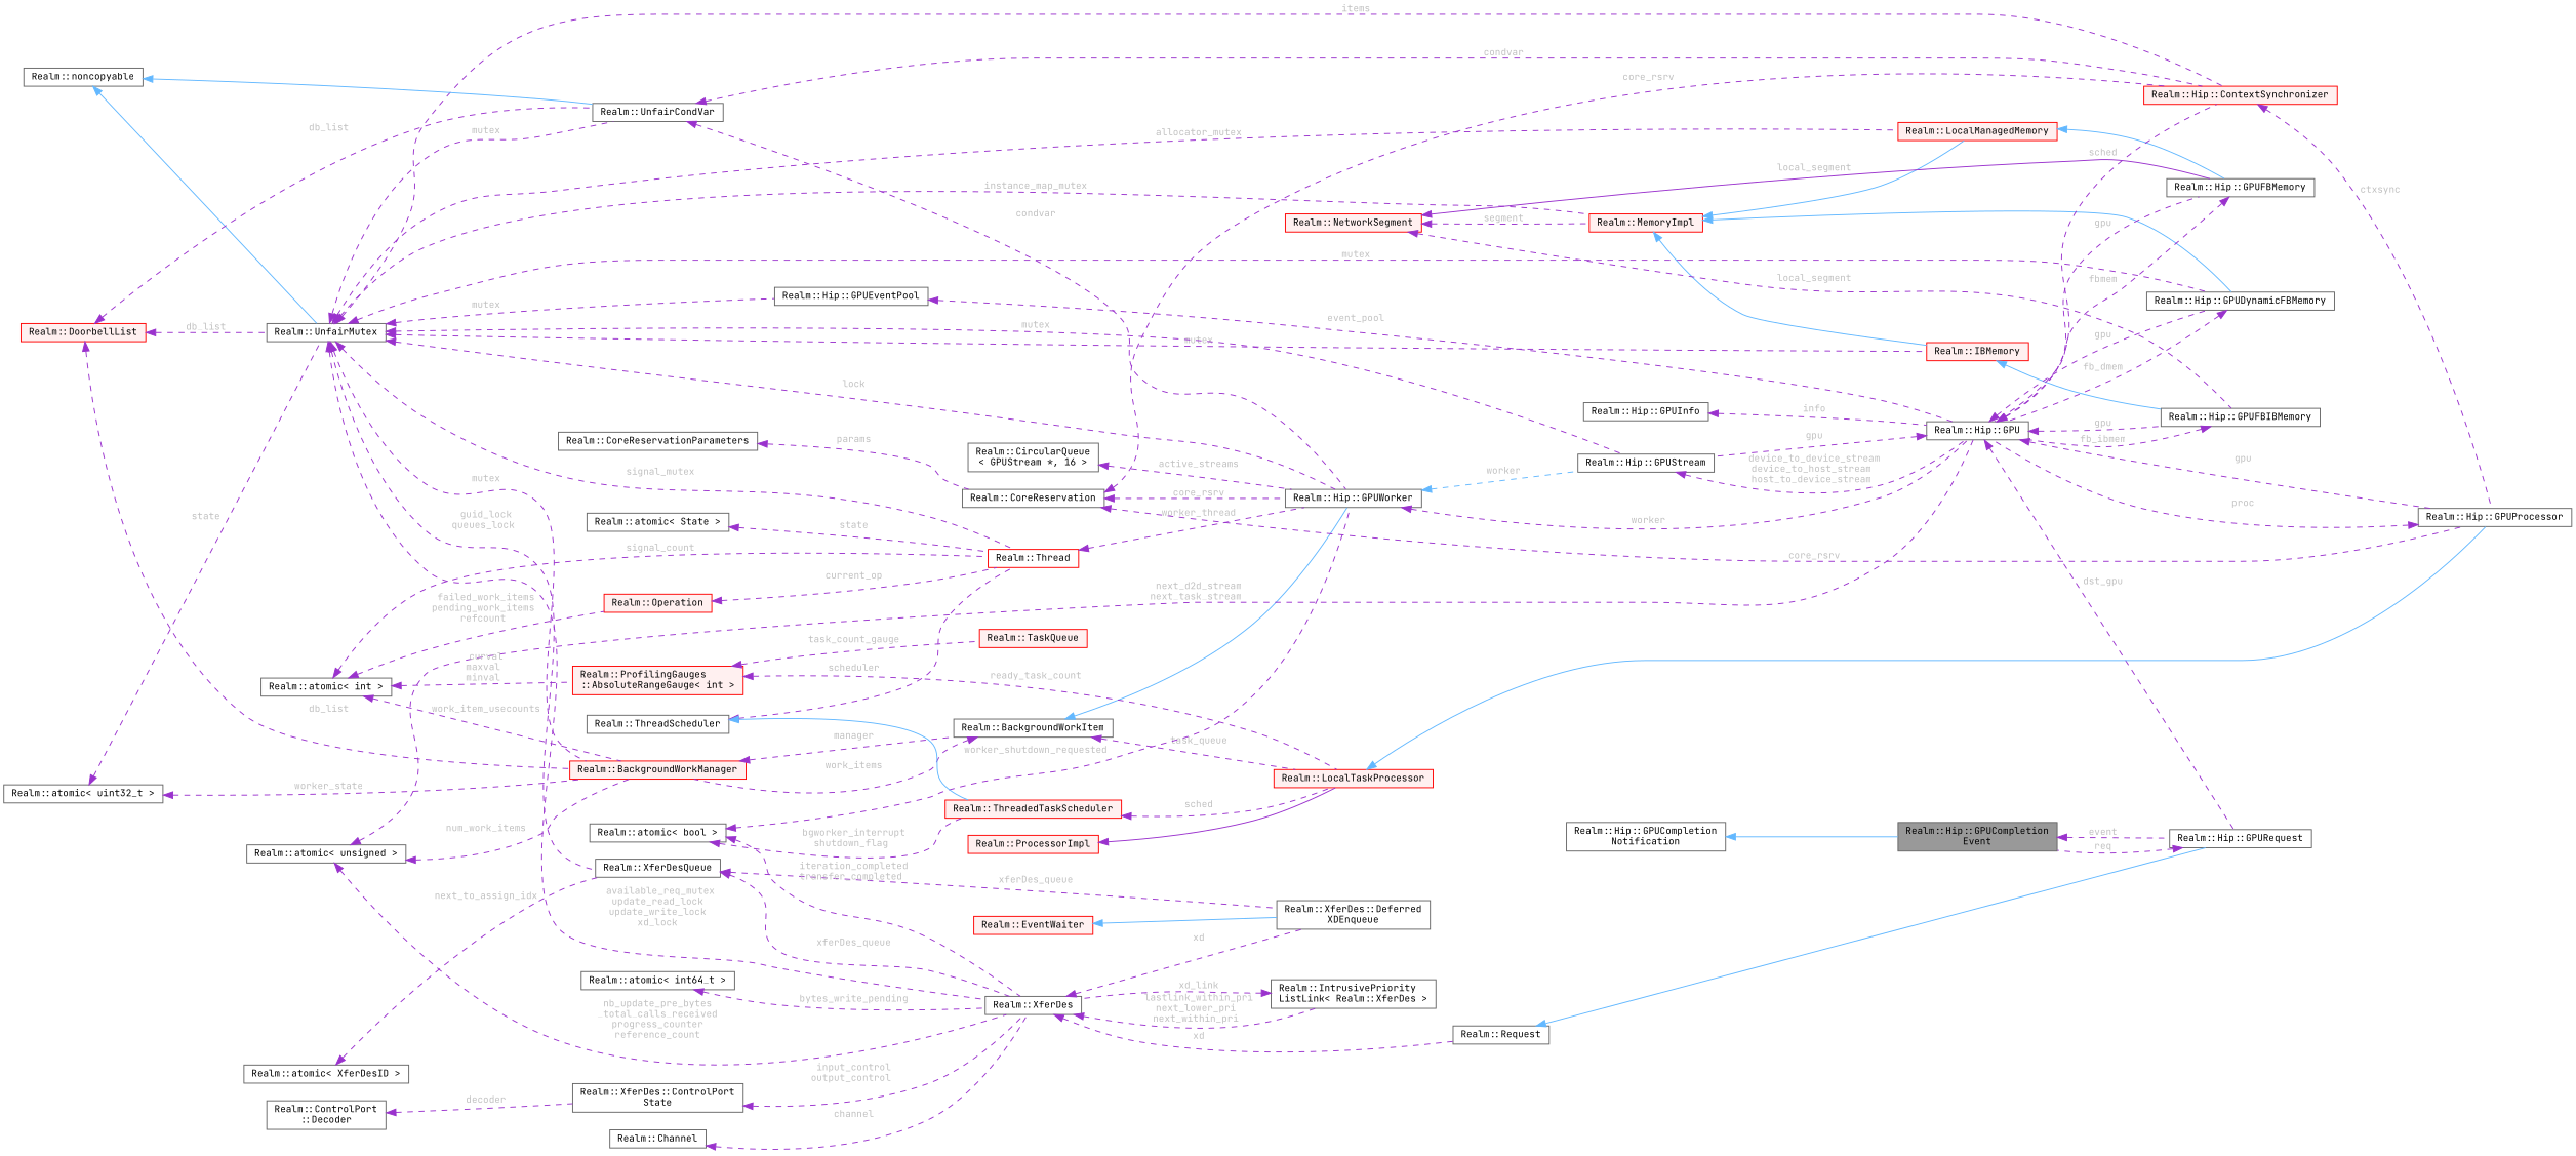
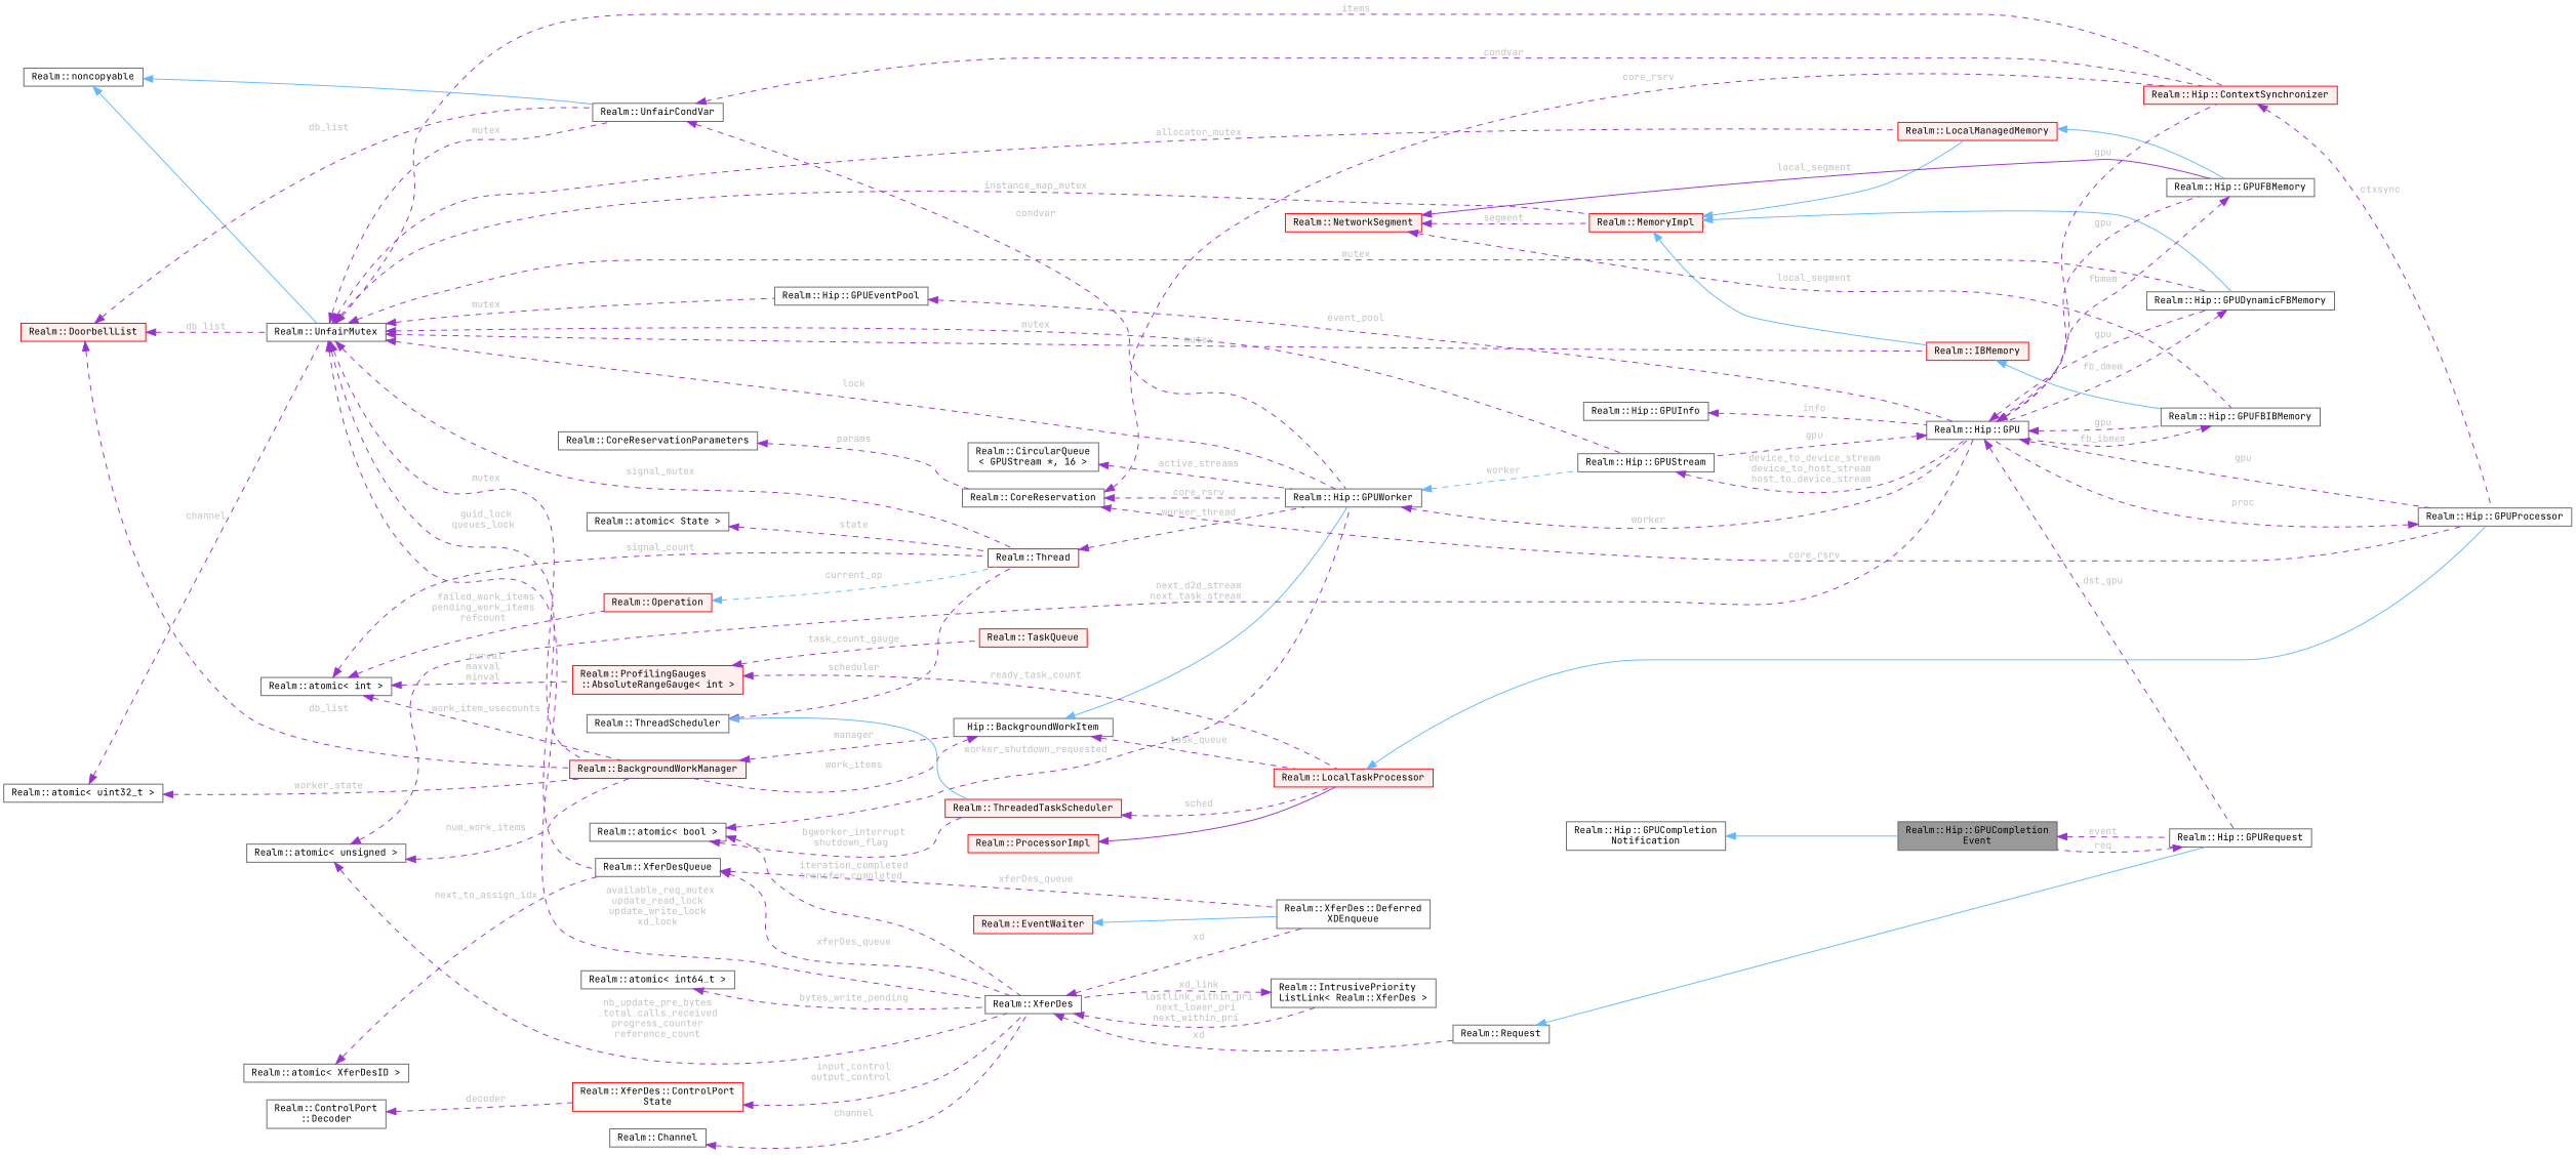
  digraph {
    fontname="JetBrains Mono"
    rankdir=LR
    node [color=gray40 fillcolor=white fontname="JetBrains Mono" fontsize=10 shape=box style=filled]
    edge [color=darkorchid3 dir=back fontcolor=grey fontname="JetBrains Mono" fontsize=10 labelfontname=Helvetica labelfontsize=10 style=dashed]
    n1 [fillcolor=grey60 fontcolor=black height=0.2 label="Realm::Hip::GPUCompletion\lEvent" width=0.4]
    n2 [height=0.2 label="Realm::Hip::GPURequest" width=0.4]
    n3 [height=0.2 label="Realm::Hip::GPUCompletion\lNotification" width=0.4]
    n4 [height=0.2 label="Realm::Request" width=0.4]
    n5 [height=0.2 label="Realm::XferDes" width=0.4]
    n6 [height=0.2 label="Realm::IntrusivePriority\lListLink\< Realm::XferDes \>" width=0.4]
    n7 [height=0.2 label="Realm::XferDes::Deferred\lXDEnqueue" width=0.4]
    n8 [height=0.2 label="Realm::XferDesQueue" width=0.4]
    n9 [height=0.2 label="Realm::UnfairMutex" width=0.4]
    n10 [height=0.2 label="Realm::Hip::GPUWorker" width=0.4]
    n11 [color=red fillcolor="#FFF0F0" height=0.2 label="Realm::BackgroundWorkManager" width=0.4]
    n12 [height=0.2 label="Realm::UnfairCondVar" width=0.4]
    n13 [color=red height=0.2 label="Realm::Thread" width=0.4]
    n14 [color=red fillcolor="#FFF0F0" height=0.2 label="Realm::Hip::ContextSynchronizer" width=0.4]
    n15 [color=red fillcolor="#FFF0F0" height=0.2 label="Realm::LocalManagedMemory" width=0.4]
    n16 [color=red fillcolor="#FFF0F0" height=0.2 label="Realm::MemoryImpl" width=0.4]
    n17 [height=0.2 label="Realm::Hip::GPUDynamicFBMemory" width=0.4]
    n18 [color=red fillcolor="#FFF0F0" height=0.2 label="Realm::IBMemory" width=0.4]
    n19 [height=0.2 label="Realm::Hip::GPUStream" width=0.4]
    n20 [height=0.2 label="Realm::Hip::GPUEventPool" width=0.4]
    n21 [height=0.2 label="Realm::Hip::GPU" width=0.4]
-   n22 [height=0.2 label="Realm::BackgroundWorkItem" width=0.4]
+   n22 [height=0.2 label="Hip::BackgroundWorkItem" width=0.4]
    n23 [height=0.2 label="Realm::Hip::GPUProcessor" width=0.4]
    n24 [height=0.2 label="Realm::Hip::GPUFBMemory" width=0.4]
    n25 [height=0.2 label="Realm::Hip::GPUFBIBMemory" width=0.4]
    n26 [height=0.2 label="Realm::noncopyable" width=0.4]
    n27 [height=0.2 label="Realm::atomic\< uint32_t \>" width=0.4]
    n28 [color=red fillcolor="#FFF0F0" height=0.2 label="Realm::DoorbellList" width=0.4]
    n29 [height=0.2 label="Realm::atomic\< XferDesID \>" width=0.4]
    n30 [height=0.2 label="Realm::atomic\< bool \>" width=0.4]
    n31 [color=red fillcolor="#FFF0F0" height=0.2 label="Realm::ThreadedTaskScheduler" width=0.4]
    n32 [color=red fillcolor="#FFF0F0" height=0.2 label="Realm::LocalTaskProcessor" width=0.4]
    n33 [height=0.2 label="Realm::atomic\< int64_t \>" width=0.4]
-   n34 [height=0.2 label="Realm::XferDes::ControlPort\lState" width=0.4]
+   n34 [color=red height=0.2 label="Realm::XferDes::ControlPort\lState" width=0.4]
    n35 [height=0.2 label="Realm::ControlPort\l::Decoder" width=0.4]
    n36 [height=0.2 label="Realm::Channel" width=0.4]
    n37 [height=0.2 label="Realm::atomic\< unsigned \>" width=0.4]
    n38 [color=red fillcolor="#FFF0F0" height=0.2 label="Realm::EventWaiter" width=0.4]
    n39 [height=0.2 label="Realm::Hip::GPUInfo" width=0.4]
    n40 [height=0.2 label="Realm::atomic\< int \>" width=0.4]
    n41 [color=red fillcolor="#FFF0F0" height=0.2 label="Realm::Operation" width=0.4]
    n42 [color=red fillcolor="#FFF0F0" height=0.2 label="Realm::ProfilingGauges\l::AbsoluteRangeGauge\< int \>" width=0.4]
    n43 [color=red fillcolor="#FFF0F0" height=0.2 label="Realm::TaskQueue" width=0.4]
    n44 [height=0.2 label="Realm::CircularQueue\l\< GPUStream *, 16 \>" width=0.4]
    n45 [height=0.2 label="Realm::CoreReservation" width=0.4]
    n46 [height=0.2 label="Realm::CoreReservationParameters" width=0.4]
    n47 [height=0.2 label="Realm::atomic\< State \>" width=0.4]
    n48 [height=0.2 label="Realm::ThreadScheduler" width=0.4]
    n49 [color=red fillcolor="#FFF0F0" height=0.2 label="Realm::ProcessorImpl" width=0.4]
    n50 [color=red fillcolor="#FFF0F0" height=0.2 label="Realm::NetworkSegment" width=0.4]
    n1 -> n2 [label=" event"]
    n2 -> n1 [label=" req"]
    n3 -> n1 [color=steelblue1 style=solid fontcolor=""]
    n4 -> n2 [color=steelblue1 style=solid fontcolor=""]
    n5 -> n4 [label=" xd"]
    n5 -> n6 [label=" lastlink_within_pri\nnext_lower_pri\nnext_within_pri"]
    n5 -> n7 [label=" xd"]
    n6 -> n5 [label=" xd_link"]
    n8 -> n5 [label=" xferDes_queue"]
    n8 -> n7 [label=" xferDes_queue"]
    n9 -> n5 [label=" available_req_mutex\nupdate_read_lock\nupdate_write_lock\nxd_lock"]
    n9 -> n8 [label=" guid_lock\nqueues_lock"]
    n9 -> n10 [label=" lock"]
    n9 -> n11 [label=" mutex"]
    n9 -> n12 [label=" mutex"]
    n9 -> n13 [label=" signal_mutex"]
    n9 -> n14 [label=" items"]
    n9 -> n15 [label=" allocator_mutex"]
    n9 -> n16 [label=" instance_map_mutex"]
    n9 -> n17 [label=" mutex"]
    n9 -> n18 [label=" mutex"]
    n9 -> n19 [label=" mutex"]
    n9 -> n20 [label=" mutex"]
    n10 -> n19 [color=steelblue1 label=" worker"]
    n10 -> n21 [label=" worker"]
    n11 -> n22 [label=" manager"]
    n12 -> n10 [label=" condvar"]
    n12 -> n14 [label=" condvar"]
    n13 -> n10 [label=" worker_thread"]
    n14 -> n23 [label=" ctxsync"]
    n15 -> n24 [color=steelblue1 style=solid fontcolor=""]
    n16 -> n15 [color=steelblue1 style=solid fontcolor=""]
    n16 -> n17 [color=steelblue1 style=solid fontcolor=""]
    n16 -> n18 [color=steelblue1 style=solid fontcolor=""]
    n17 -> n21 [label=" fb_dmem"]
    n18 -> n25 [color=steelblue1 style=solid fontcolor=""]
    n19 -> n21 [label=" device_to_device_stream\ndevice_to_host_stream\nhost_to_device_stream"]
    n20 -> n21 [label=" event_pool"]
    n21 -> n2 [label=" dst_gpu"]
-   n21 -> n14 [label=" sched"]
+   n21 -> n14 [label=" gpu"]
    n21 -> n17 [label=" gpu"]
    n21 -> n19 [label=" gpu"]
    n21 -> n23 [label=" gpu"]
    n21 -> n24 [label=" gpu"]
    n21 -> n25 [label=" gpu"]
    n22 -> n10 [color=steelblue1 style=solid fontcolor=""]
    n22 -> n11 [label=" work_items"]
    n22 -> n32 [label=" task_queue"]
    n23 -> n21 [label=" proc"]
    n24 -> n21 [label=" fbmem"]
    n25 -> n21 [label=" fb_ibmem"]
    n26 -> n9 [color=steelblue1 style=solid fontcolor=""]
    n26 -> n12 [color=steelblue1 style=solid fontcolor=""]
-   n27 -> n9 [label=" state"]
+   n27 -> n9 [label=" channel"]
    n27 -> n11 [label=" worker_state"]
    n28 -> n9 [label=" db_list"]
    n28 -> n11 [label=" db_list"]
    n28 -> n12 [label=" db_list"]
    n29 -> n8 [label=" next_to_assign_idx"]
    n30 -> n5 [label=" iteration_completed\ntransfer_completed"]
    n30 -> n10 [label=" worker_shutdown_requested"]
    n30 -> n31 [label=" bgworker_interrupt\nshutdown_flag"]
    n31 -> n32 [label=" sched"]
    n32 -> n23 [color=steelblue1 style=solid fontcolor=""]
    n33 -> n5 [label=" bytes_write_pending"]
    n34 -> n5 [label=" input_control\noutput_control"]
    n35 -> n34 [label=" decoder"]
    n36 -> n5 [label=" channel"]
    n37 -> n5 [label=" nb_update_pre_bytes\l_total_calls_received\nprogress_counter\nreference_count"]
    n37 -> n11 [label=" num_work_items"]
    n37 -> n21 [label=" next_d2d_stream\nnext_task_stream"]
    n38 -> n7 [color=steelblue1 style=solid fontcolor=""]
    n39 -> n21 [label=" info"]
    n40 -> n11 [label=" work_item_usecounts"]
    n40 -> n13 [label=" signal_count"]
    n40 -> n41 [label=" failed_work_items\npending_work_items\nrefcount"]
    n40 -> n42 [label=" curval\nmaxval\nminval"]
-   n41 -> n13 [label=" current_op"]
+   n41 -> n13 [color=steelblue1 label=" current_op"]
    n42 -> n32 [label=" ready_task_count"]
    n42 -> n43 [label=" task_count_gauge"]
    n44 -> n10 [label=" active_streams"]
    n45 -> n10 [label=" core_rsrv"]
    n45 -> n14 [label=" core_rsrv"]
    n45 -> n23 [label=" core_rsrv"]
    n46 -> n45 [label=" params"]
    n47 -> n13 [label=" state"]
    n48 -> n13 [label=" scheduler"]
    n48 -> n31 [color=steelblue1 style=solid fontcolor=""]
    n49 -> n32 [style=solid fontcolor=""]
    n50 -> n16 [label=" segment"]
    n50 -> n24 [label=" local_segment" style=solid]
    n50 -> n25 [label=" local_segment"]
  }
